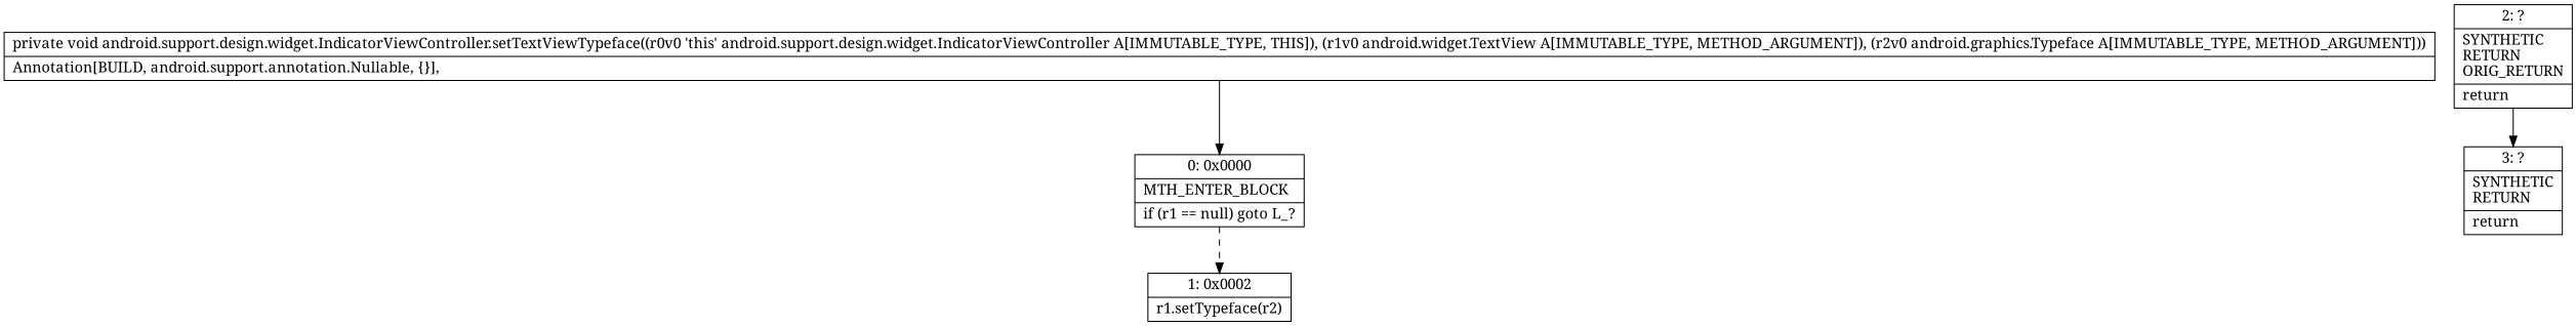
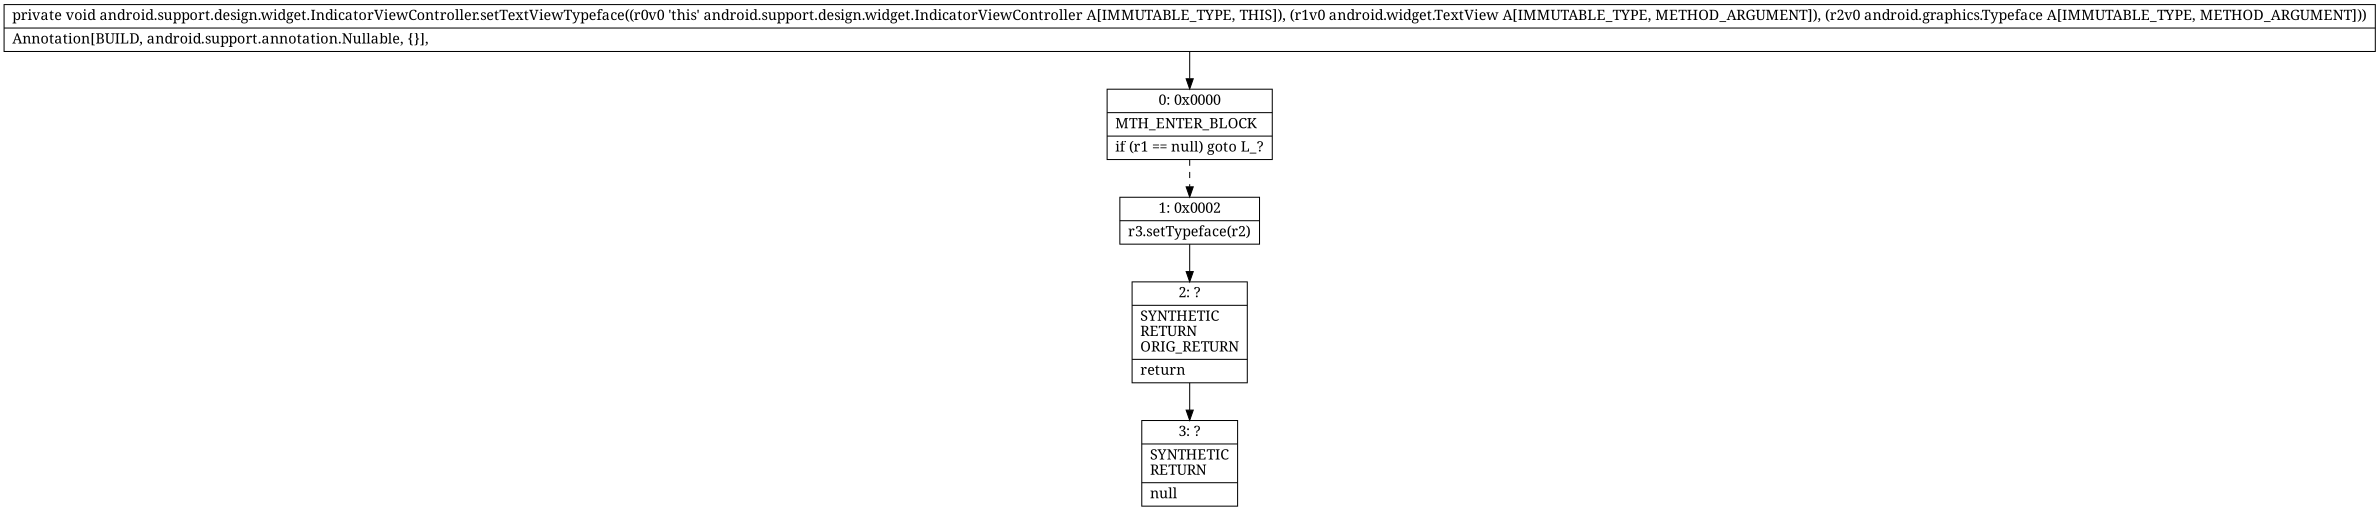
  digraph {
    fontname="Noto Serif"
    node [fontname="Noto Serif" shape=record]
    edge [fontname="Noto Serif"]
    n1 [label="{0\:\ 0x0000|MTH_ENTER_BLOCK\l|if (r1 == null) goto L_?\l}"]
-   n2 [label="{1\:\ 0x0002|r1.setTypeface(r2)\l}"]
+   n2 [label="{1\:\ 0x0002|r3.setTypeface(r2)\l}"]
    n3 [label="{2\:\ ?|SYNTHETIC\lRETURN\lORIG_RETURN\l|return\l}"]
-   n4 [label="{3\:\ ?|SYNTHETIC\lRETURN\l|return\l}"]
+   n4 [label="{3\:\ ?|SYNTHETIC\lRETURN\l|null\l}"]
    n5 [label="{private void android.support.design.widget.IndicatorViewController.setTextViewTypeface((r0v0 'this' android.support.design.widget.IndicatorViewController A[IMMUTABLE_TYPE, THIS]), (r1v0 android.widget.TextView A[IMMUTABLE_TYPE, METHOD_ARGUMENT]), (r2v0 android.graphics.Typeface A[IMMUTABLE_TYPE, METHOD_ARGUMENT]))  | Annotation[BUILD, android.support.annotation.Nullable, \{\}], \l}"]
    n1 -> n2 [style=dashed]
+   n2 -> n3
    n3 -> n4
    n5 -> n1
  }
